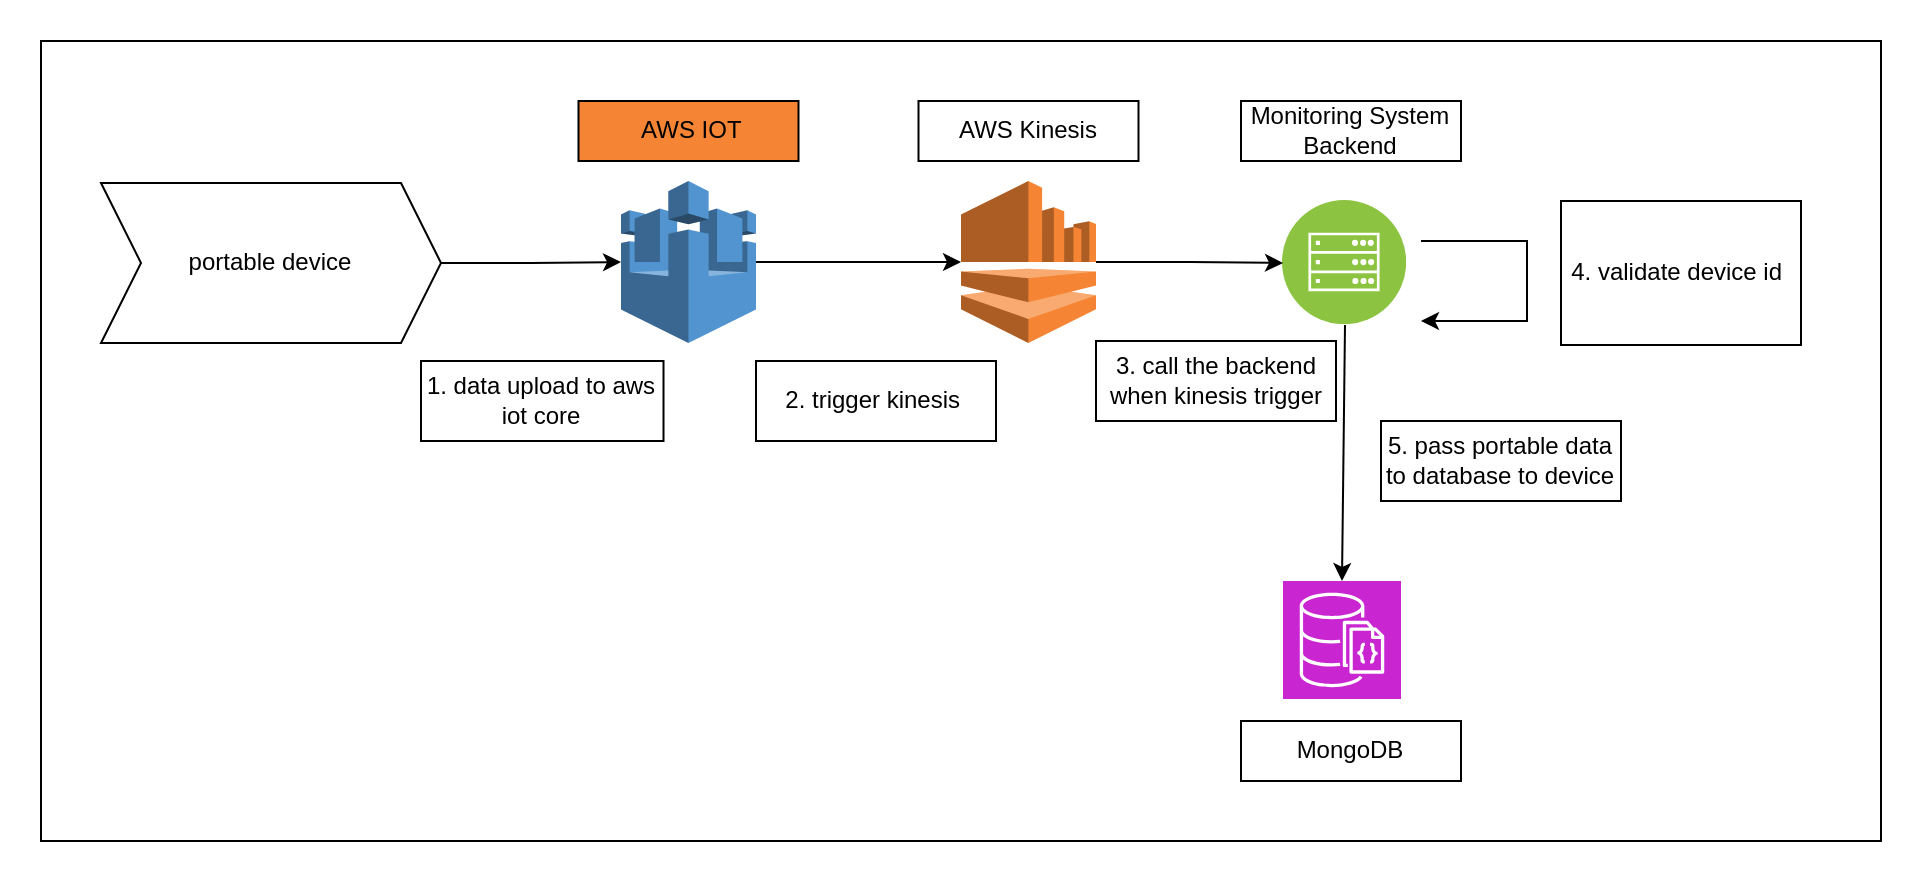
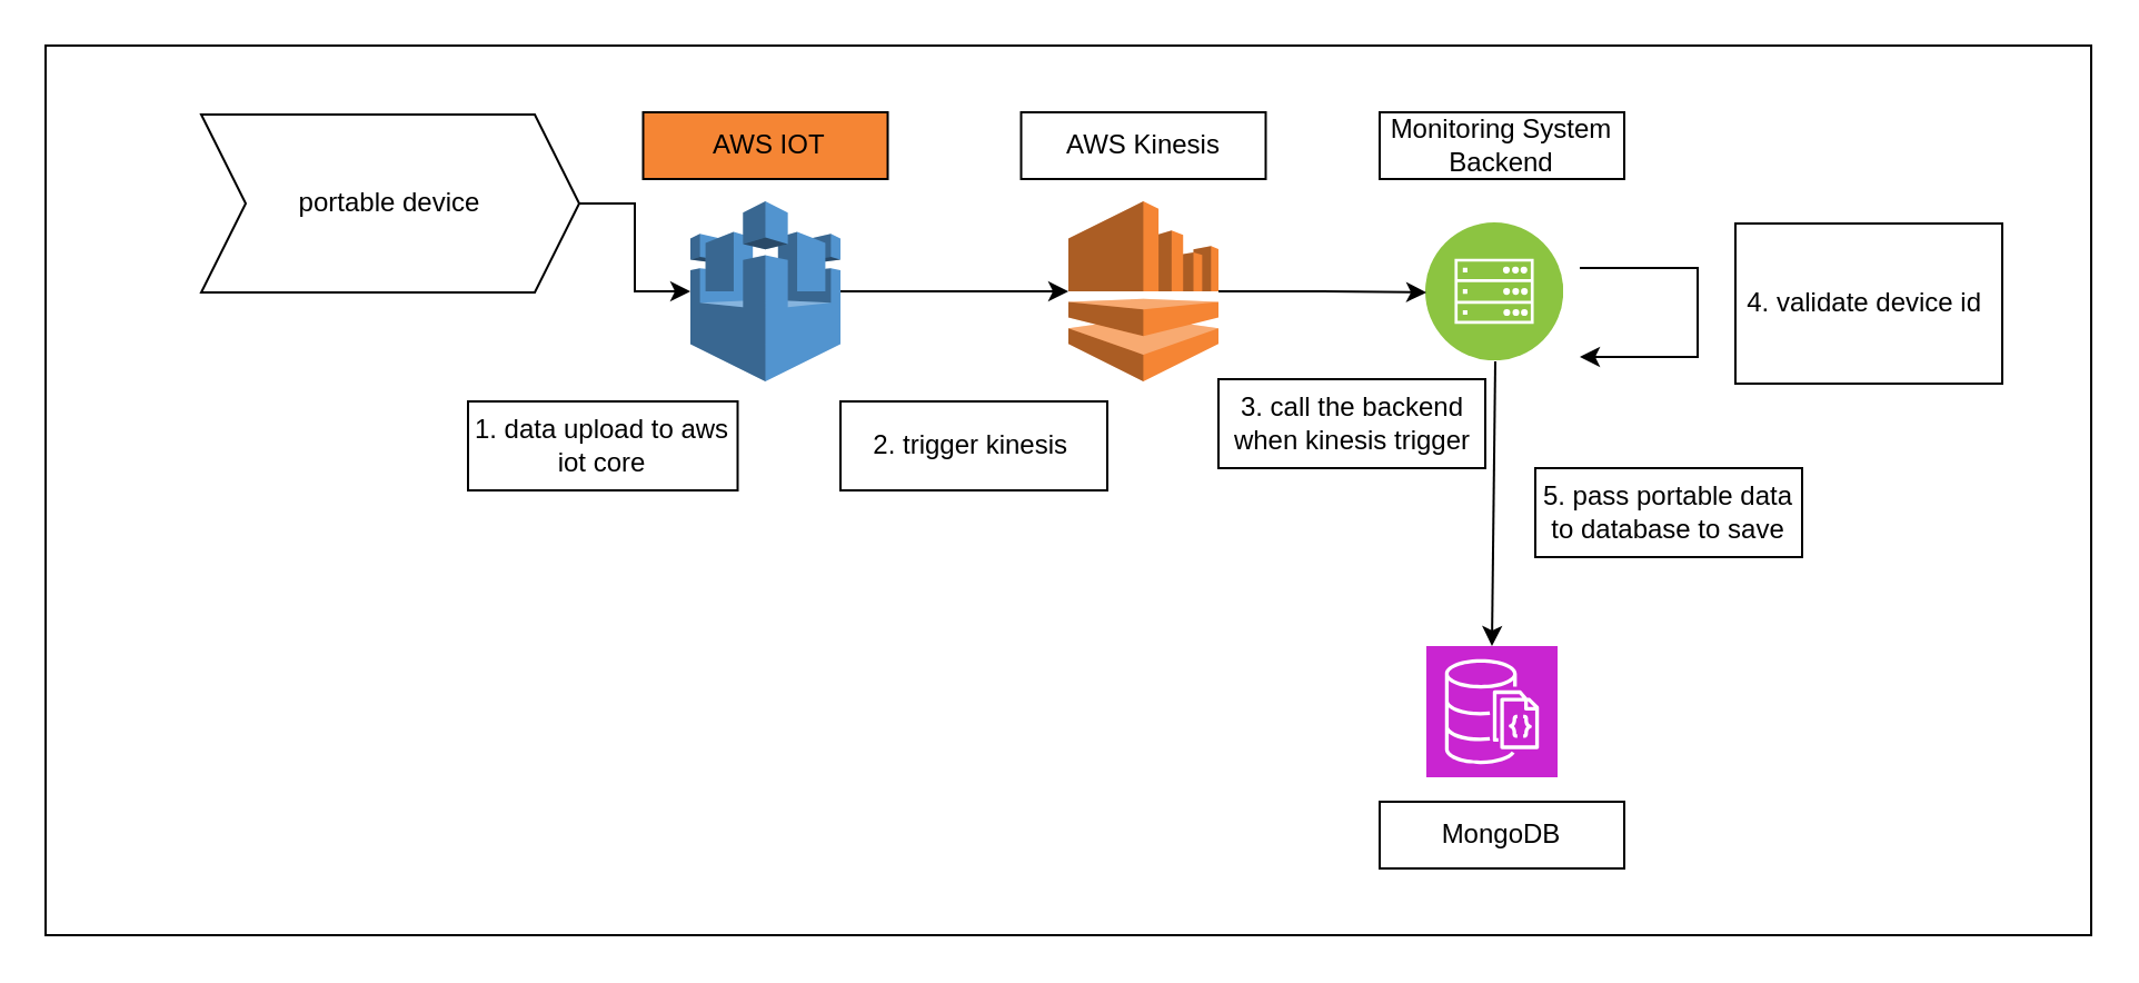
  <mxCell id="0" />
  <mxCell id="1" parent="0" />
  <mxCell id="2" value="" style="rounded=0;whiteSpace=wrap;html=1;" parent="1" vertex="1"><mxGeometry x="20" y="20" width="920" height="400" as="geometry" /></mxCell>
  <mxCell id="3" value="" style="image;aspect=fixed;perimeter=ellipsePerimeter;html=1;align=center;shadow=0;dashed=0;fontColor=#4277BB;labelBackgroundColor=default;fontSize=12;spacingTop=3;image=img/lib/ibm/infrastructure/mobile_backend.svg;" parent="1" vertex="1"><mxGeometry x="641" y="100" width="62" height="62" as="geometry" /></mxCell>
  <mxCell id="4" value="" style="sketch=0;points=[[0,0,0],[0.25,0,0],[0.5,0,0],[0.75,0,0],[1,0,0],[0,1,0],[0.25,1,0],[0.5,1,0],[0.75,1,0],[1,1,0],[0,0.25,0],[0,0.5,0],[0,0.75,0],[1,0.25,0],[1,0.5,0],[1,0.75,0]];outlineConnect=0;fontColor=#232F3E;fillColor=#C925D1;strokeColor=#ffffff;dashed=0;verticalLabelPosition=bottom;verticalAlign=top;align=center;html=1;fontSize=12;fontStyle=0;aspect=fixed;shape=mxgraph.aws4.resourceIcon;resIcon=mxgraph.aws4.documentdb_with_mongodb_compatibility;" parent="1" vertex="1"><mxGeometry x="641" y="290" width="59" height="59" as="geometry" /></mxCell>
  <mxCell id="5" value="" style="edgeStyle=orthogonalEdgeStyle;rounded=0;orthogonalLoop=1;jettySize=auto;html=1;" parent="1" source="6" target="3" edge="1"><mxGeometry relative="1" as="geometry" /></mxCell>
  <mxCell id="6" value="" style="outlineConnect=0;dashed=0;verticalLabelPosition=bottom;verticalAlign=top;align=center;html=1;shape=mxgraph.aws3.kinesis;fillColor=#F58534;gradientColor=none;" parent="1" vertex="1"><mxGeometry x="480" y="90" width="67.5" height="81" as="geometry" /></mxCell>
  <mxCell id="7" value="" style="edgeStyle=orthogonalEdgeStyle;rounded=0;orthogonalLoop=1;jettySize=auto;html=1;" parent="1" source="8" target="6" edge="1"><mxGeometry relative="1" as="geometry" /></mxCell>
  <mxCell id="8" value="" style="outlineConnect=0;dashed=0;verticalLabelPosition=bottom;verticalAlign=top;align=center;html=1;shape=mxgraph.aws3.aws_iot;fillColor=#5294CF;gradientColor=none;" parent="1" vertex="1"><mxGeometry x="310" y="90" width="67.5" height="81" as="geometry" /></mxCell>
  <mxCell id="9" value="AWS Kinesis" style="html=1;whiteSpace=wrap;" parent="1" vertex="1"><mxGeometry x="458.75" y="50" width="110" height="30" as="geometry" /></mxCell>
  <mxCell id="10" value="&amp;nbsp;AWS IOT" style="html=1;whiteSpace=wrap;fillColor=#f58534;" parent="1" vertex="1"><mxGeometry x="288.75" y="50" width="110" height="30" as="geometry" /></mxCell>
  <mxCell id="11" value="" style="edgeStyle=orthogonalEdgeStyle;rounded=0;orthogonalLoop=1;jettySize=auto;html=1;" parent="1" source="12" target="8" edge="1"><mxGeometry relative="1" as="geometry" /></mxCell>
- <mxCell id="12" value="portable device" style="shape=step;perimeter=stepPerimeter;whiteSpace=wrap;html=1;fixedSize=1;" parent="1" vertex="1"><mxGeometry x="50" y="91" width="170" height="80" as="geometry" /></mxCell>
+ <mxCell id="12" value="portable device" style="shape=step;perimeter=stepPerimeter;whiteSpace=wrap;html=1;fixedSize=1;" parent="1" vertex="1"><mxGeometry x="90" y="51" width="170" height="80" as="geometry" /></mxCell>
  <mxCell id="13" value="Monitoring System Backend" style="html=1;whiteSpace=wrap;" parent="1" vertex="1"><mxGeometry x="620" y="50" width="110" height="30" as="geometry" /></mxCell>
  <mxCell id="14" value="MongoDB" style="html=1;whiteSpace=wrap;" parent="1" vertex="1"><mxGeometry x="620" y="360" width="110" height="30" as="geometry" /></mxCell>
  <mxCell id="15" value="" style="endArrow=classic;html=1;rounded=0;exitX=0.5;exitY=1;exitDx=0;exitDy=0;entryX=0.5;entryY=0;entryDx=0;entryDy=0;entryPerimeter=0;" parent="1" source="3" target="4" edge="1"><mxGeometry width="50" height="50" relative="1" as="geometry"><mxPoint x="560" y="290" as="sourcePoint" /><mxPoint x="610" y="240" as="targetPoint" /></mxGeometry></mxCell>
  <mxCell id="16" value="" style="endArrow=classic;html=1;rounded=0;" parent="1" edge="1"><mxGeometry width="50" height="50" relative="1" as="geometry"><mxPoint x="710" y="120" as="sourcePoint" /><mxPoint x="710" y="160" as="targetPoint" /><Array as="points"><mxPoint x="763" y="120" /><mxPoint x="763" y="160" /></Array></mxGeometry></mxCell>
  <mxCell id="17" value="1. data upload to aws iot core" style="html=1;whiteSpace=wrap;" parent="1" vertex="1"><mxGeometry x="210" y="180" width="121.25" height="40" as="geometry" /></mxCell>
  <mxCell id="18" value="2. trigger kinesis&amp;nbsp;" style="html=1;whiteSpace=wrap;" parent="1" vertex="1"><mxGeometry x="377.5" y="180" width="120" height="40" as="geometry" /></mxCell>
  <mxCell id="19" value="&lt;div&gt;4. validate device id&amp;nbsp;&lt;/div&gt;" style="html=1;whiteSpace=wrap;" parent="1" vertex="1"><mxGeometry x="780" y="100" width="120" height="72" as="geometry" /></mxCell>
- <mxCell id="20" value="5. pass portable data to database to device" style="html=1;whiteSpace=wrap;" parent="1" vertex="1"><mxGeometry x="690" y="210" width="120" height="40" as="geometry" /></mxCell>
+ <mxCell id="20" value="5. pass portable data to database to save" style="html=1;whiteSpace=wrap;" parent="1" vertex="1"><mxGeometry x="690" y="210" width="120" height="40" as="geometry" /></mxCell>
  <mxCell id="21" value="3. call the backend when kinesis trigger" style="html=1;whiteSpace=wrap;" vertex="1" parent="1"><mxGeometry x="547.5" y="170" width="120" height="40" as="geometry" /></mxCell>
